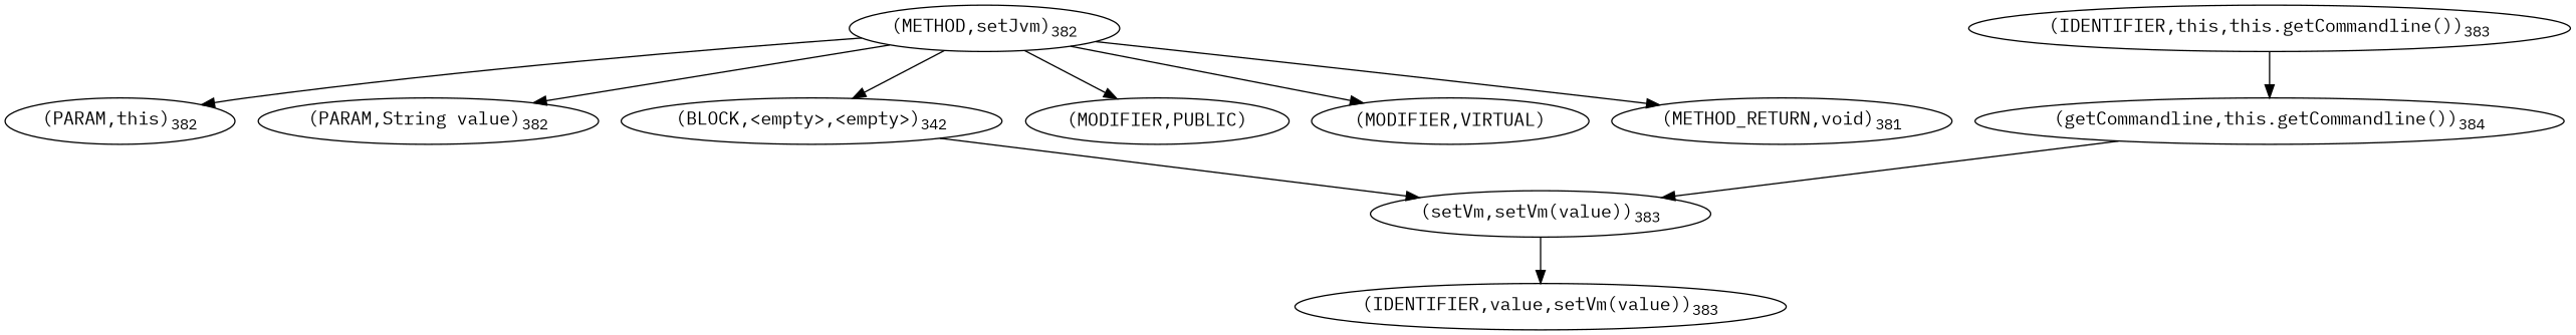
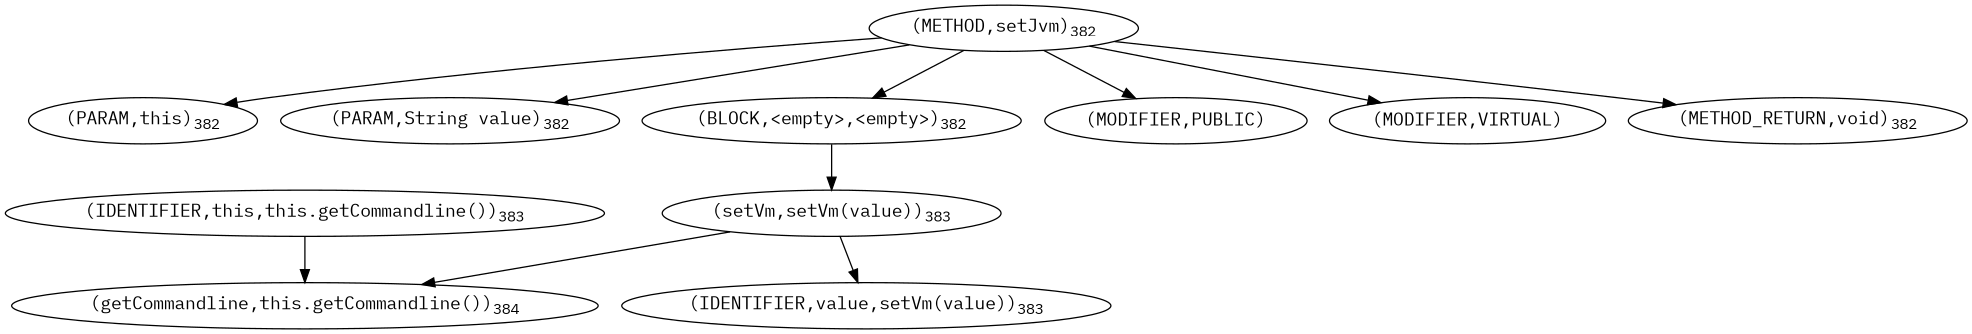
  digraph {
    fontname="IBM Plex Mono"
    node [fontname="IBM Plex Mono"]
    edge [fontname="IBM Plex Mono"]
    n1 [label=<(METHOD,setJvm)<SUB>382</SUB>>]
    n2 [label=<(PARAM,this)<SUB>382</SUB>>]
    n3 [label=<(PARAM,String value)<SUB>382</SUB>>]
-   n4 [label=<(BLOCK,&lt;empty&gt;,&lt;empty&gt;)<SUB>342</SUB>>]
+   n4 [label=<(BLOCK,&lt;empty&gt;,&lt;empty&gt;)<SUB>382</SUB>>]
    n5 [label=<(MODIFIER,PUBLIC)>]
    n6 [label=<(MODIFIER,VIRTUAL)>]
-   n7 [label=<(METHOD_RETURN,void)<SUB>381</SUB>>]
+   n7 [label=<(METHOD_RETURN,void)<SUB>382</SUB>>]
    n8 [label=<(setVm,setVm(value))<SUB>383</SUB>>]
    n9 [label=<(getCommandline,this.getCommandline())<SUB>384</SUB>>]
    n10 [label=<(IDENTIFIER,value,setVm(value))<SUB>383</SUB>>]
    n11 [label=<(IDENTIFIER,this,this.getCommandline())<SUB>383</SUB>>]
    n1 -> n2
    n1 -> n3
    n1 -> n4
    n1 -> n5
    n1 -> n6
    n1 -> n7
    n4 -> n8
-   n9 -> n8
+   n8 -> n9
    n8 -> n10
    n11 -> n9
  }
